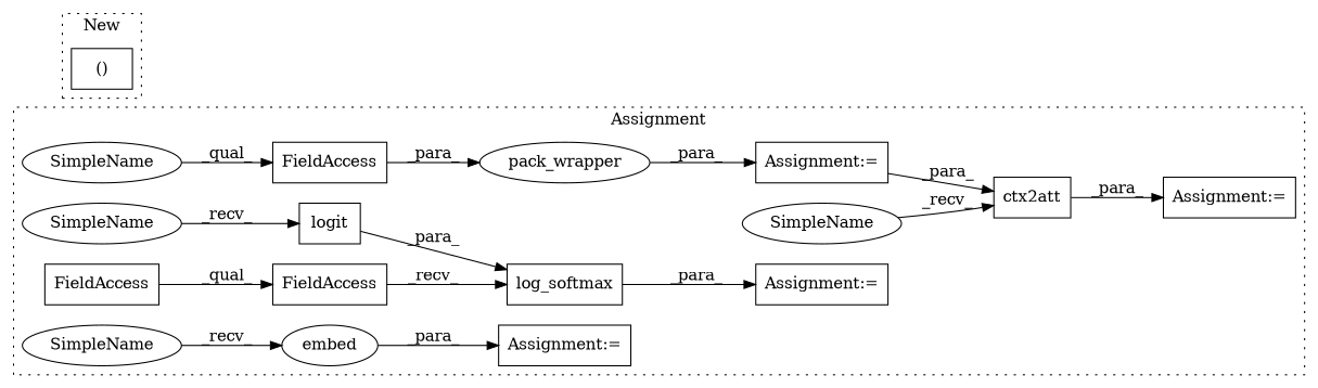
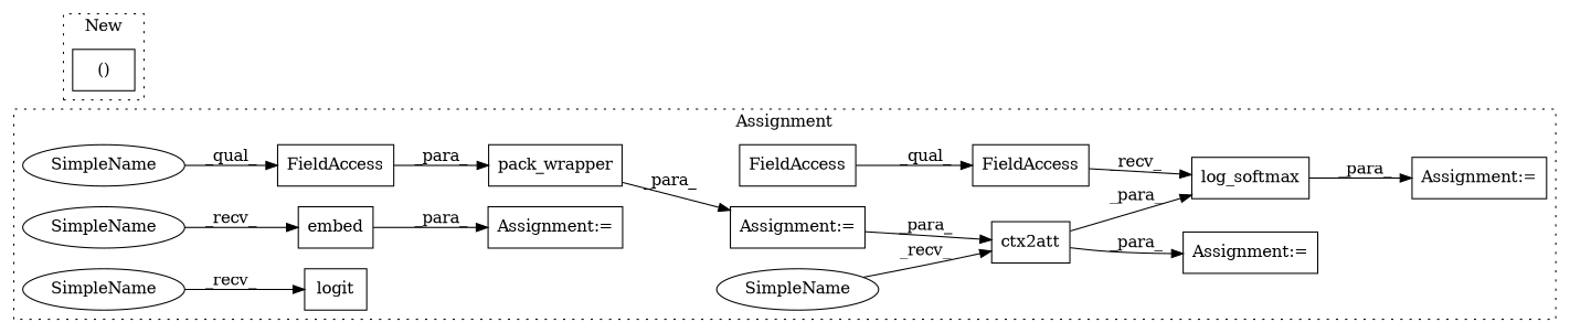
  digraph {
    rankdir=LR
    node [a=32 l=1 s=4113 shape=box]
-   n1 [l="6,1" label=embed s="5173,5181" shape=ellipse]
+   n1 [l="6,1" label=embed s="5173,5181"]
    n2 [a=7 label="Assignment:=" s=5167]
    n3 [l="8,1" label=ctx2att s="4171,4188"]
    n4 [a=22 l=14 label=FieldAccess]
-   n5 [l="13,1" label=pack_wrapper s="4100,4147" shape=ellipse]
+   n5 [l="13,1" label=pack_wrapper s="4100,4147"]
    n6 [l="6,1" label=logit s="5335,5347"]
    n7 [l="12,1" label=log_softmax s="5318,5348"]
    n8 [a=22 l=19 label=FieldAccess s=5298]
    n9 [a=22 l=8 label=FieldAccess s=5298]
    n10 [a=7 label="Assignment:=" s=5297]
    n11 [a=7 label="Assignment:=" s=4099]
    n12 [a=7 label="Assignment:=" s=4165]
    n13 [a=42 l=4 label=SimpleName shape=ellipse]
    n14 [a=42 l=4 label=SimpleName s=4166 shape=ellipse]
    n15 [a=42 l=4 label=SimpleName s=5168 shape=ellipse]
    n16 [a=42 l=4 label=SimpleName s=5330 shape=ellipse]
    n17 [a=106 l=54 label="()" s=4412]
    subgraph cluster_1 {
      label=Assignment
      style=dotted
      n1
      n2
      n3
      n4
      n5
      n6
      n7
      n8
      n9
      n10
      n11
      n12
      n13
      n14
      n15
      n16
    }
    subgraph cluster_2 {
      label=New
      style=dotted
      n17
    }
    n1 -> n2 [label=_para_]
    n3 -> n12 [label=_para_]
    n4 -> n5 [label=_para_]
    n5 -> n11 [label=_para_]
-   n6 -> n7 [label=_para_]
+   n3 -> n7 [label=_para_]
    n7 -> n10 [label=_para_]
    n8 -> n7 [label=_recv_]
    n9 -> n8 [label=_qual_]
    n11 -> n3 [label=_para_]
    n13 -> n4 [label=_qual_]
    n14 -> n3 [label=_recv_]
    n15 -> n1 [label=_recv_]
    n16 -> n6 [label=_recv_]
  }
